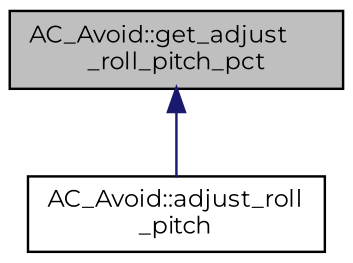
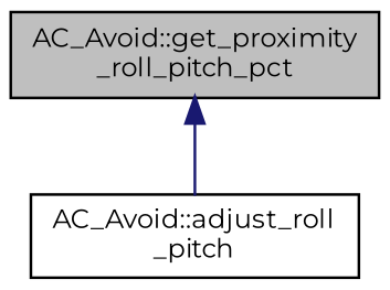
  digraph {
    rankdir=TB
    fontname=Montserrat
    node [color=black fontname=Montserrat fontsize=10 shape=record style=filled]
-   n1 [fillcolor=grey75 fontcolor=black height=0.2 label="AC_Avoid::get_adjust\l_roll_pitch_pct" width=0.4]
+   n1 [fillcolor=grey75 fontcolor=black height=0.2 label="AC_Avoid::get_proximity\l_roll_pitch_pct" width=0.4]
    n2 [fillcolor=white height=0.2 label="AC_Avoid::adjust_roll\l_pitch" width=0.4]
    n1 -> n2 [color=midnightblue dir=back fontname=Montserrat fontsize=10 labelfontname=Helvetica labelfontsize=10 style=solid]
  }
